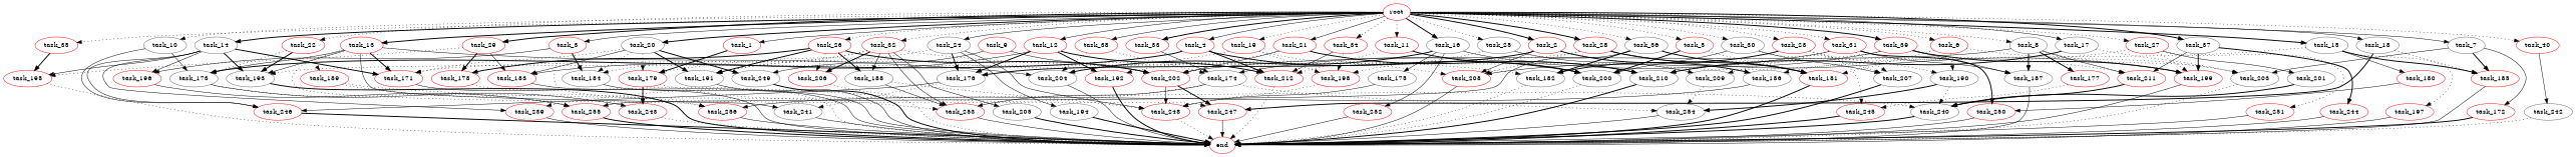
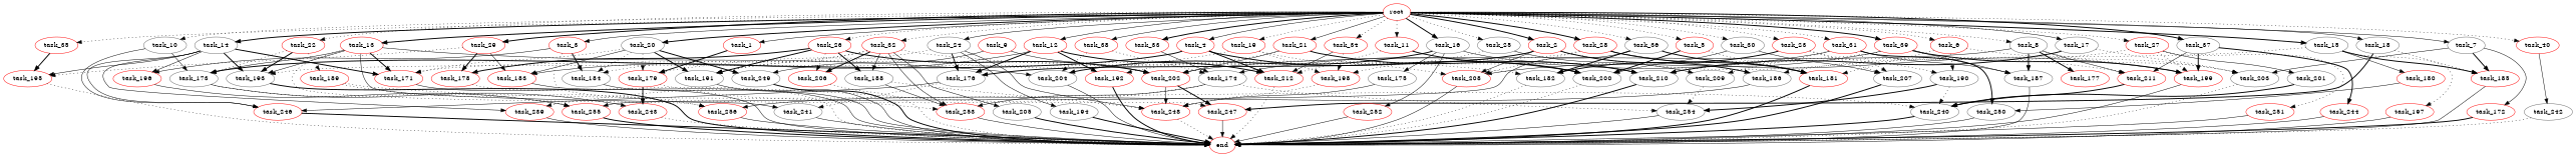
  digraph {
    node [color=red]
    edge [style=solid]
    task_240 [color=gray40]
    task_189
    task_256
    end
    task_15 [color=gray40]
    task_185
    task_197
    task_180
    task_210 [color=gray40]
-   task_250
+   task_250 [color=gray40]
    task_175 [color=gray40]
    task_248
    task_249 [color=gray40]
    task_9
    task_202
    task_247
    task_242 [color=gray40]
    task_40
    task_183
    task_200 [color=gray40]
    task_4
    task_173 [color=gray40]
    task_212
    task_243
    task_255
    task_179
    task_253
-   task_245
    task_13
    task_204 [color=gray40]
    task_193 [color=gray40]
    task_171
    task_241 [color=gray40]
    task_14 [color=gray40]
    task_239
    task_195
    task_246
    task_196
    task_174 [color=gray40]
    task_254 [color=gray40]
    task_3
    task_184 [color=gray40]
    task_192
    task_5
    task_181
    task_20 [color=gray40]
    task_191 [color=gray40]
    task_26
    task_188 [color=gray40]
    task_178
    task_206
    task_28
    task_208
    task_199
    task_19
    task_198
    task_203 [color=gray40]
    task_2
    task_186 [color=gray40]
    task_176 [color=gray40]
    task_211
    task_172
    task_251
    task_7 [color=gray40]
    task_190 [color=gray40]
    task_201 [color=gray40]
    task_36 [color=gray40]
    task_182 [color=gray40]
    task_31
    task_209 [color=gray40]
    task_207 [color=gray40]
    task_187 [color=gray40]
    task_23
    task_194 [color=gray40]
    task_29
    task_1
    task_205 [color=gray40]
    task_244
    task_24 [color=gray40]
    task_18 [color=gray40]
    task_32
    task_12
    task_22
    task_21
    task_177
    task_16 [color=gray40]
    task_252
    task_30 [color=gray40]
    task_39
    task_8 [color=gray40]
    task_34
    root
    task_17 [color=gray40]
    task_25 [color=gray40]
    task_10 [color=gray40]
    task_27
    task_6
    task_37 [color=gray40]
    task_35
    task_33
    task_38
    task_11
    task_240 -> end [style=bold]
    task_189 -> task_240 [style=dotted]
    task_189 -> task_256 [style=dotted]
    task_256 -> end
    task_15 -> task_185 [style=bold]
    task_15 -> task_197 [style=dotted]
    task_15 -> task_180
    task_15 -> task_210 [style=dotted]
    task_185 -> end
    task_197 -> end
    task_180 -> task_250
    task_210 -> end [style=bold]
    task_250 -> end
    task_175 -> task_248
    task_248 -> end [style=dotted]
    task_249 -> end [style=bold]
    task_9 -> task_249
    task_9 -> task_202
    task_202 -> task_248
    task_202 -> task_247 [style=bold]
    task_247 -> end
    task_242 -> end [style=dotted]
    task_40 -> task_242
    task_183 -> end
    task_200 -> end [style=dotted]
    task_4 -> task_200 [style=bold]
    task_4 -> task_173 [style=bold]
    task_4 -> task_212 [style=bold]
    task_173 -> task_243
    task_173 -> task_255 [style=dotted]
    task_212 -> end [style=dotted]
    task_243 -> end [style=dotted]
    task_255 -> end [style=bold]
    task_179 -> task_243 [style=bold]
    task_179 -> task_253 [style=dotted]
    task_253 -> end
-   task_245 -> end [style=bold]
    task_13 -> task_256 [style=dotted]
    task_13 -> task_173
    task_13 -> task_204
    task_13 -> task_193
    task_13 -> task_171 [style=bold]
    task_13 -> task_241
    task_204 -> end
    task_193 -> end [style=bold]
    task_171 -> end
    task_241 -> end
    task_14 -> task_193 [style=bold]
    task_14 -> task_171 [style=bold]
    task_14 -> task_239
    task_14 -> task_195
    task_14 -> task_246
    task_14 -> task_196
    task_239 -> end
    task_195 -> end [style=dotted]
    task_246 -> end [style=bold]
    task_196 -> task_255
    task_174 -> task_253
    task_174 -> task_239 [style=dotted]
    task_174 -> task_254 [style=dotted]
    task_254 -> end
    task_3 -> task_247 [style=dotted]
    task_3 -> task_196
    task_3 -> task_184 [style=bold]
    task_184 -> end
    task_192 -> end [style=bold]
    task_5 -> task_200 [style=bold]
    task_5 -> task_181 [style=dotted]
    task_181 -> end [style=bold]
    task_20 -> task_249 [style=bold]
    task_20 -> task_183
    task_20 -> task_179 [style=dotted]
    task_20 -> task_171 [style=dotted]
    task_20 -> task_184 [style=dotted]
    task_20 -> task_191 [style=bold]
    task_191 -> end
    task_26 -> task_202 [style=bold]
    task_26 -> task_191 [style=bold]
    task_26 -> task_188 [style=bold]
    task_26 -> task_178 [style=bold]
    task_26 -> task_206 [style=dotted]
    task_188 -> task_248 [style=dotted]
    task_188 -> task_253
    task_178 -> end [style=dotted]
    task_206 -> end [style=dotted]
    task_28 -> task_193 [style=dotted]
    task_28 -> task_181 [style=bold]
    task_28 -> task_208 [style=dotted]
    task_28 -> task_199
    task_208 -> end
    task_199 -> end
    task_19 -> task_179 [style=dotted]
    task_19 -> task_208 [style=dotted]
    task_19 -> task_198 [style=dotted]
    task_198 -> task_248 [style=dotted]
    task_203 -> end [style=dotted]
    task_2 -> task_208
    task_2 -> task_186 [style=bold]
    task_2 -> task_176 [style=bold]
    task_2 -> task_211 [style=dotted]
    task_186 -> task_256
    task_176 -> task_241 [style=dotted]
    task_176 -> task_246
    task_211 -> task_240 [style=bold]
    task_172 -> end [style=bold]
    task_251 -> end
    task_7 -> task_185 [style=bold]
    task_7 -> task_203
    task_7 -> task_172
    task_190 -> task_240 [style=dotted]
    task_190 -> task_254 [style=bold]
    task_201 -> task_240 [style=bold]
    task_36 -> task_255
    task_36 -> task_181 [style=bold]
    task_36 -> task_182 [style=bold]
    task_182 -> end [style=dotted]
    task_31 -> task_250 [style=bold]
    task_31 -> task_174
    task_31 -> task_209 [style=dotted]
    task_31 -> task_207 [style=dotted]
    task_31 -> task_187
    task_209 -> task_254 [style=dotted]
    task_207 -> end [style=bold]
    task_187 -> end
    task_23 -> task_190 [style=dotted]
    task_23 -> task_182 [style=bold]
    task_23 -> task_207 [style=dotted]
    task_194 -> end [style=bold]
    task_29 -> task_183
    task_29 -> task_195 [style=dotted]
    task_29 -> task_178 [style=bold]
    task_1 -> task_179 [style=bold]
    task_205 -> end [style=bold]
    task_244 -> end
    task_24 -> task_248
    task_24 -> task_191 [style=dotted]
    task_24 -> task_176 [style=bold]
    task_24 -> task_194
    task_18 -> task_185 [style=dotted]
    task_18 -> task_247 [style=bold]
    task_32 -> task_253
    task_32 -> task_184 [style=dotted]
    task_32 -> task_191 [style=dotted]
    task_32 -> task_188
    task_32 -> task_206 [style=bold]
    task_32 -> task_182 [style=dotted]
    task_32 -> task_205
    task_12 -> task_183
    task_12 -> task_212 [style=bold]
    task_12 -> task_192 [style=bold]
    task_12 -> task_176 [style=bold]
    task_22 -> task_189 [style=dotted]
    task_22 -> task_173 [style=dotted]
    task_22 -> task_193 [style=bold]
    task_21 -> task_210 [style=bold]
    task_21 -> task_202
    task_21 -> task_192 [style=dotted]
-   task_177 -> task_245 [style=dotted]
    task_16 -> task_210
    task_16 -> task_175
    task_16 -> task_204 [style=bold]
    task_16 -> task_252
    task_252 -> end
    task_30 -> task_200
-   task_30 -> task_245 [style=dotted]
    task_30 -> task_207
    task_39 -> task_171 [style=dotted]
    task_39 -> task_208
    task_39 -> task_199 [style=bold]
    task_39 -> task_187
    task_8 -> task_202
    task_8 -> task_203 [style=dotted]
    task_8 -> task_211
    task_8 -> task_187 [style=bold]
    task_8 -> task_177 [style=bold]
    task_34 -> task_212
    task_34 -> task_198 [style=dotted]
    root -> task_15 [style=bold]
    root -> task_40 [style=dotted]
    root -> task_4
    root -> task_13 [style=bold]
    root -> task_14 [style=bold]
    root -> task_3
    root -> task_5 [style=dotted]
    root -> task_20 [style=bold]
    root -> task_26 [style=dotted]
    root -> task_28 [style=bold]
    root -> task_19 [style=dotted]
    root -> task_2 [style=bold]
    root -> task_7
    root -> task_36 [style=dotted]
    root -> task_31 [style=dotted]
    root -> task_23 [style=dotted]
    root -> task_29 [style=bold]
    root -> task_1
    root -> task_24
    root -> task_18
    root -> task_32 [style=dotted]
    root -> task_12
    root -> task_22 [style=dotted]
    root -> task_21
    root -> task_16 [style=bold]
    root -> task_30 [style=dotted]
    root -> task_39 [style=bold]
    root -> task_8 [style=dotted]
    root -> task_34 [style=dotted]
    root -> task_17
    root -> task_25 [style=dotted]
    root -> task_10 [style=dotted]
    root -> task_27 [style=dotted]
    root -> task_6 [style=dotted]
    root -> task_37 [style=bold]
    root -> task_35 [style=dotted]
    root -> task_33 [style=bold]
    root -> task_38
    root -> task_11 [style=dotted]
    task_17 -> task_210 [style=bold]
    task_17 -> task_203 [style=dotted]
    task_25 -> task_198 [style=dotted]
    task_25 -> task_209
    task_10 -> task_173
    task_10 -> task_246
    task_27 -> task_199 [style=dotted]
    task_27 -> task_186 [style=dotted]
    task_27 -> task_251 [style=dotted]
    task_27 -> task_201
    task_6 -> task_181 [style=dotted]
    task_6 -> task_203 [style=dotted]
    task_6 -> task_190 [style=dotted]
    task_37 -> task_199 [style=bold]
    task_37 -> task_211
    task_37 -> task_244 [style=bold]
    task_35 -> task_195 [style=bold]
    task_33 -> task_174
    task_38 -> task_204 [style=dotted]
    task_38 -> task_174 [style=dotted]
    task_11 -> task_200 [style=bold]
    task_11 -> task_212 [style=dotted]
  }
